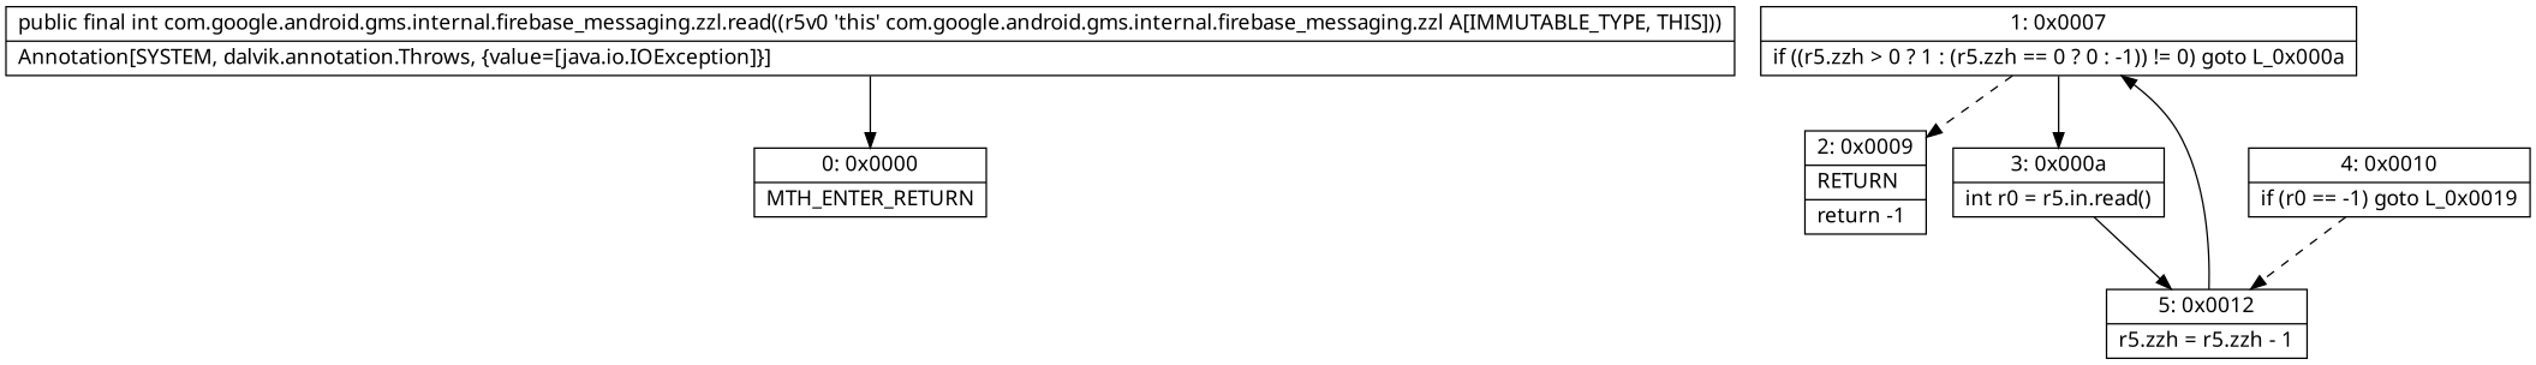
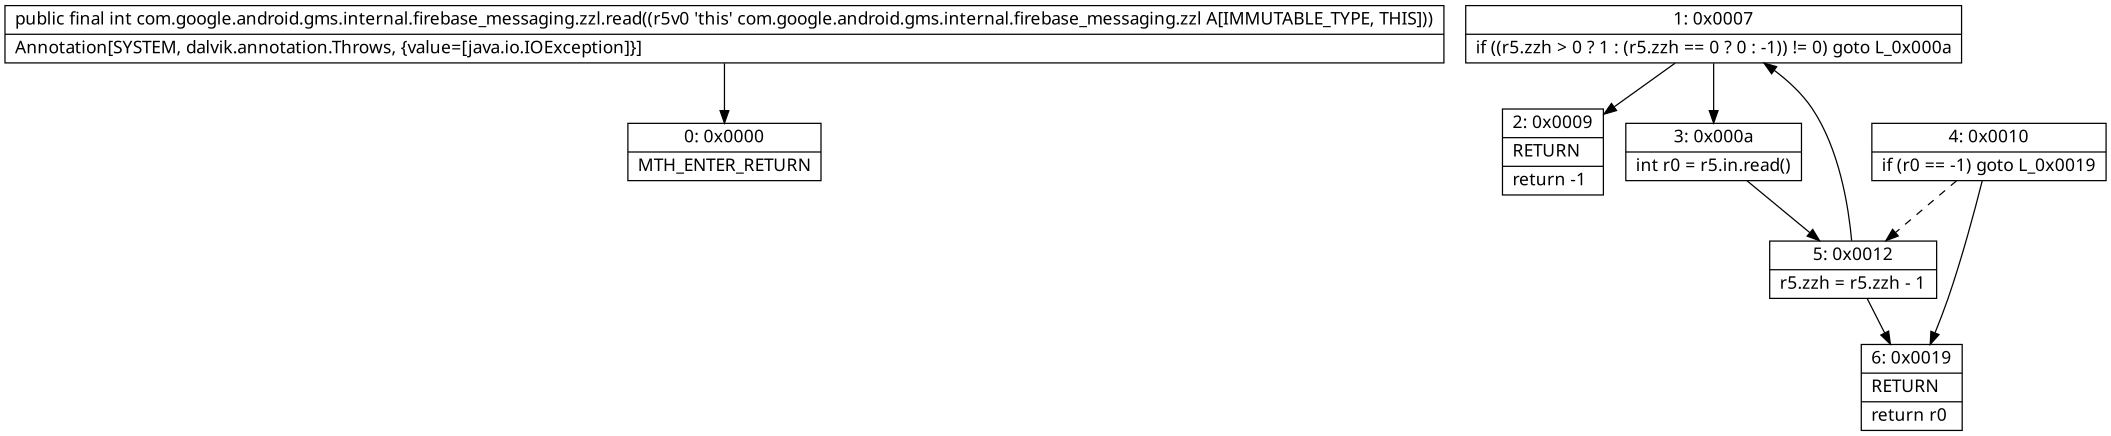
  digraph {
    fontname="Noto Sans"
    node [fontname="Noto Sans" shape=record]
    edge [fontname="Noto Sans"]
    n1 [label="{0\:\ 0x0000|MTH_ENTER_RETURN\l}"]
    n2 [label="{1\:\ 0x0007|if ((r5.zzh \> 0 ? 1 : (r5.zzh == 0 ? 0 : \-1)) != 0) goto L_0x000a\l}"]
    n3 [label="{2\:\ 0x0009|RETURN\l|return \-1\l}"]
    n4 [label="{3\:\ 0x000a|int r0 = r5.in.read()\l}"]
    n5 [label="{5\:\ 0x0012|r5.zzh = r5.zzh \- 1\l}"]
    n6 [label="{4\:\ 0x0010|if (r0 == \-1) goto L_0x0019\l}"]
+   n7 [label="{6\:\ 0x0019|RETURN\l|return r0\l}"]
    n8 [label="{public final int com.google.android.gms.internal.firebase_messaging.zzl.read((r5v0 'this' com.google.android.gms.internal.firebase_messaging.zzl A[IMMUTABLE_TYPE, THIS]))  | Annotation[SYSTEM, dalvik.annotation.Throws, \{value=[java.io.IOException]\}]\l}"]
-   n2 -> n3 [style=dashed]
+   n2 -> n3 [style=solid]
    n2 -> n4
    n4 -> n5
    n5 -> n2
+   n5 -> n7
    n6 -> n5 [style=dashed]
+   n6 -> n7
    n8 -> n1
  }
